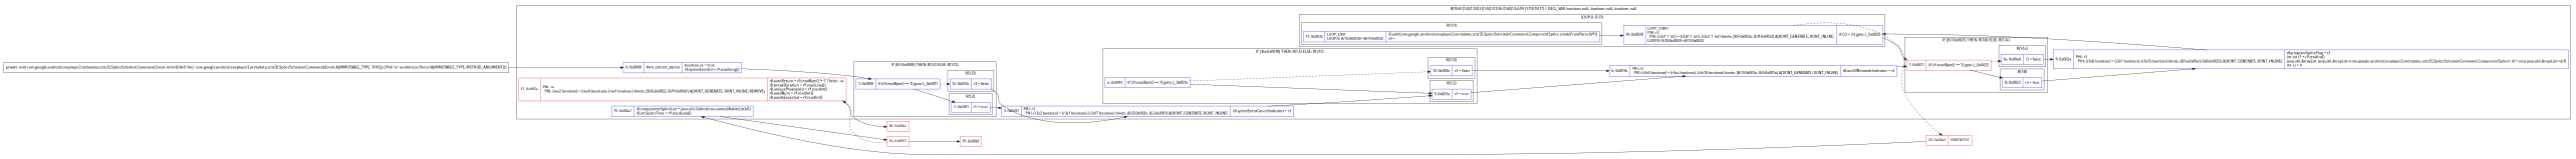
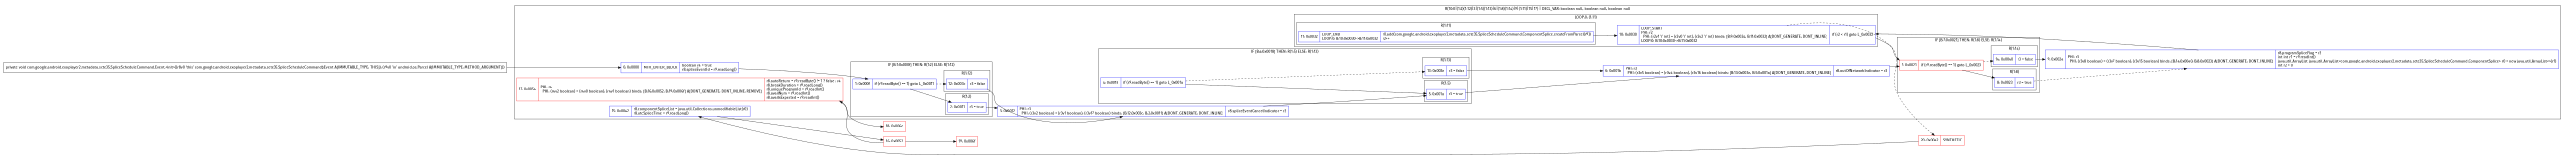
  digraph {
    fontname="Fira Sans"
    rankdir=LR
    node [color=blue fontname="Fira Sans" shape=record]
    edge [fontname="Fira Sans"]
    n1 [label="{2\:\ 0x0011|r3 = true\l}"]
    n2 [label="{12\:\ 0x003c|r3 = false\l}"]
    n3 [label="{1\:\ 0x000f|if (r9.readByte() == 1) goto L_0x0011\l}"]
    n4 [label="{5\:\ 0x001a|r3 = true\l}"]
    n5 [label="{13\:\ 0x003e|r3 = false\l}"]
    n6 [label="{4\:\ 0x0018|if (r9.readByte() == 1) goto L_0x001a\l}"]
    n7 [label="{8\:\ 0x0023|r3 = true\l}"]
    n8 [label="{14\:\ 0x0040|r3 = false\l}"]
    n9 [color=red label="{7\:\ 0x0021|if (r9.readByte() == 1) goto L_0x0023\l}"]
    n10 [label="{11\:\ 0x0032|LOOP_END\lLOOP:0: B:10:0x0030\-\>B:11:0x0032\l|r0.add(com.google.android.exoplayer2.metadata.scte35.SpliceScheduleCommand.ComponentSplice.createFromParcel(r9))\lr2++\l}"]
    n11 [label="{10\:\ 0x0030|LOOP_START\lPHI: r2 \l  PHI: (r2v1 'i' int) = (r2v0 'i' int), (r2v2 'i' int) binds: [B:9:0x0024, B:11:0x0032] A[DONT_GENERATE, DONT_INLINE]\lLOOP:0: B:10:0x0030\-\>B:11:0x0032\l|if (r2 \< r1) goto L_0x0032\l}"]
    n12 [label="{0\:\ 0x0000|MTH_ENTER_BLOCK\l|boolean r4 = true\lr8.spliceEventId = r9.readLong()\l}"]
    n13 [label="{3\:\ 0x0012|PHI: r3 \l  PHI: (r3v2 boolean) = (r3v1 boolean), (r3v17 boolean) binds: [B:12:0x003c, B:2:0x0011] A[DONT_GENERATE, DONT_INLINE]\l|r8.spliceEventCancelIndicator = r3\l}"]
    n14 [label="{6\:\ 0x001b|PHI: r3 \l  PHI: (r3v5 boolean) = (r3v4 boolean), (r3v16 boolean) binds: [B:13:0x003e, B:5:0x001a] A[DONT_GENERATE, DONT_INLINE]\l|r8.outOfNetworkIndicator = r3\l}"]
    n15 [label="{9\:\ 0x0024|PHI: r3 \l  PHI: (r3v8 boolean) = (r3v7 boolean), (r3v15 boolean) binds: [B:14:0x0040, B:8:0x0023] A[DONT_GENERATE, DONT_INLINE]\l|r8.programSpliceFlag = r3\lint int r1 = r9.readInt()\ljava.util.ArrayList java.util.ArrayList\<com.google.android.exoplayer2.metadata.scte35.SpliceScheduleCommand.ComponentSplice\> r0 = new java.util.ArrayList\<\>(r1)\lint r2 = 0\l}"]
    n16 [label="{15\:\ 0x0042|r8.componentSpliceList = java.util.Collections.unmodifiableList(r0)\lr8.utcSpliceTime = r9.readLong()\l}"]
    n17 [color=red label="{17\:\ 0x0054|PHI: r4 \l  PHI: (r4v2 boolean) = (r4v0 boolean), (r4v1 boolean) binds: [B:16:0x0052, B:19:0x006f] A[DONT_GENERATE, DONT_INLINE, REMOVE]\l|r8.autoReturn = r9.readByte() != 1 ? false : r4\lr8.breakDuration = r9.readLong()\lr8.uniqueProgramId = r9.readInt()\lr8.availNum = r9.readInt()\lr8.availsExpected = r9.readInt()\l}"]
    n18 [color=red label="{20\:\ 0x0042|SYNTHETIC\l}"]
    n19 [color=red label="{16\:\ 0x0052}"]
    n20 [color=red label="{18\:\ 0x006e}"]
    n21 [color=red label="{19\:\ 0x006f}"]
    n22 [label="{private void com.google.android.exoplayer2.metadata.scte35.SpliceScheduleCommand.Event.\<init\>((r8v0 'this' com.google.android.exoplayer2.metadata.scte35.SpliceScheduleCommand$Event A[IMMUTABLE_TYPE, THIS]), (r9v0 'in' android.os.Parcel A[IMMUTABLE_TYPE, METHOD_ARGUMENT])) }" color=""]
    subgraph cluster_1 {
      label="R(10:0|(1:2)(1:12)|3|(1:5)(1:13)|6|(1:8)(1:14)|9|(1:11)|15|17) | DECL_VAR: boolean null, boolean null, boolean null\l"
      n12
      n13
      n14
      n15
      n16
      n17
      subgraph cluster_2 {
        label="IF [B:1:0x000f] THEN: R(1:2) ELSE: R(1:12)"
        n3
        subgraph cluster_3 {
          label="R(1:2)"
          n1
        }
        subgraph cluster_4 {
          label="R(1:12)"
          n2
        }
      }
      subgraph cluster_5 {
        label="IF [B:4:0x0018] THEN: R(1:5) ELSE: R(1:13)"
        n6
        subgraph cluster_6 {
          label="R(1:5)"
          n4
        }
        subgraph cluster_7 {
          label="R(1:13)"
          n5
        }
      }
      subgraph cluster_8 {
        label="IF [B:7:0x0021] THEN: R(1:8) ELSE: R(1:14)"
        n9
        subgraph cluster_9 {
          label="R(1:8)"
          n7
        }
        subgraph cluster_10 {
          label="R(1:14)"
          n8
        }
      }
      subgraph cluster_11 {
        label="LOOP:0: (1:11)"
        n11
        subgraph cluster_12 {
          label="R(1:11)"
          n10
        }
      }
    }
    n1 -> n13
    n2 -> n13
    n3 -> n1
    n3 -> n2 [style=dashed]
    n4 -> n14
    n5 -> n14
    n6 -> n4
    n6 -> n5 [style=dashed]
-   n7 -> n15
+   n7 -> n15 [style=dashed]
    n8 -> n15
    n9 -> n7
    n9 -> n8 [style=dashed]
    n10 -> n11
    n11 -> n9
    n11 -> n18 [style=dashed]
    n12 -> n3
    n13 -> n4
    n14 -> n9
    n15 -> n11
    n16 -> n19
    n17 -> n20
    n18 -> n16
-   n19 -> n17 [style=dashed]
+   n19 -> n17
    n19 -> n21
    n22 -> n12
  }
